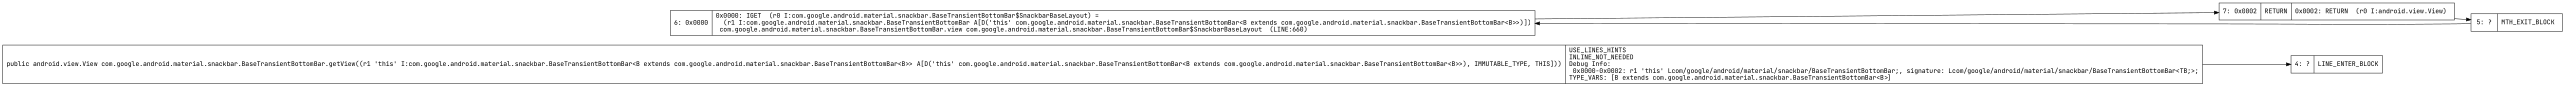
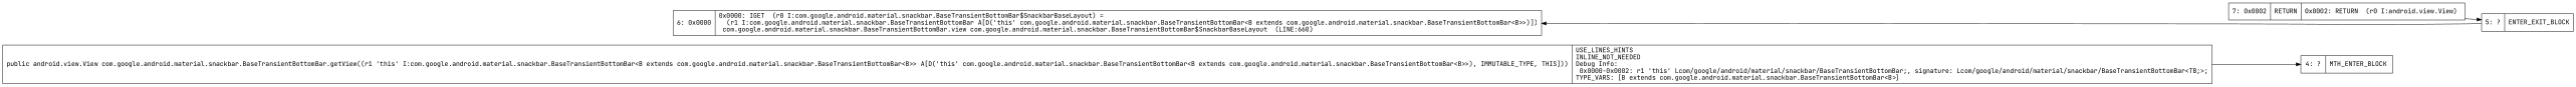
  digraph {
    fontname="JetBrains Mono"
    rankdir=LR
    node [fontname="JetBrains Mono" shape=record]
    edge [fontname="JetBrains Mono"]
-   n1 [label="{4\:\ ?|LINE_ENTER_BLOCK\l}"]
+   n1 [label="{4\:\ ?|MTH_ENTER_BLOCK\l}"]
    n2 [label="{6\:\ 0x0000|0x0000: IGET  (r0 I:com.google.android.material.snackbar.BaseTransientBottomBar$SnackbarBaseLayout) = \l  (r1 I:com.google.android.material.snackbar.BaseTransientBottomBar A[D('this' com.google.android.material.snackbar.BaseTransientBottomBar\<B extends com.google.android.material.snackbar.BaseTransientBottomBar\<B\>\>)])\l com.google.android.material.snackbar.BaseTransientBottomBar.view com.google.android.material.snackbar.BaseTransientBottomBar$SnackbarBaseLayout  (LINE:660)\l}"]
    n3 [label="{7\:\ 0x0002|RETURN\l|0x0002: RETURN  (r0 I:android.view.View) \l}"]
-   n4 [label="{5\:\ ?|MTH_EXIT_BLOCK\l}"]
+   n4 [label="{5\:\ ?|ENTER_EXIT_BLOCK\l}"]
    n5 [label="{public android.view.View com.google.android.material.snackbar.BaseTransientBottomBar.getView((r1 'this' I:com.google.android.material.snackbar.BaseTransientBottomBar\<B extends com.google.android.material.snackbar.BaseTransientBottomBar\<B\>\> A[D('this' com.google.android.material.snackbar.BaseTransientBottomBar\<B extends com.google.android.material.snackbar.BaseTransientBottomBar\<B\>\>), IMMUTABLE_TYPE, THIS]))  | USE_LINES_HINTS\lINLINE_NOT_NEEDED\lDebug Info:\l  0x0000\-0x0002: r1 'this' Lcom\/google\/android\/material\/snackbar\/BaseTransientBottomBar;, signature: Lcom\/google\/android\/material\/snackbar\/BaseTransientBottomBar\<TB;\>;\lTYPE_VARS: [B extends com.google.android.material.snackbar.BaseTransientBottomBar\<B\>]\l}"]
-   n2 -> n3
    n3 -> n4
    n4 -> n2
    n5 -> n1
  }
